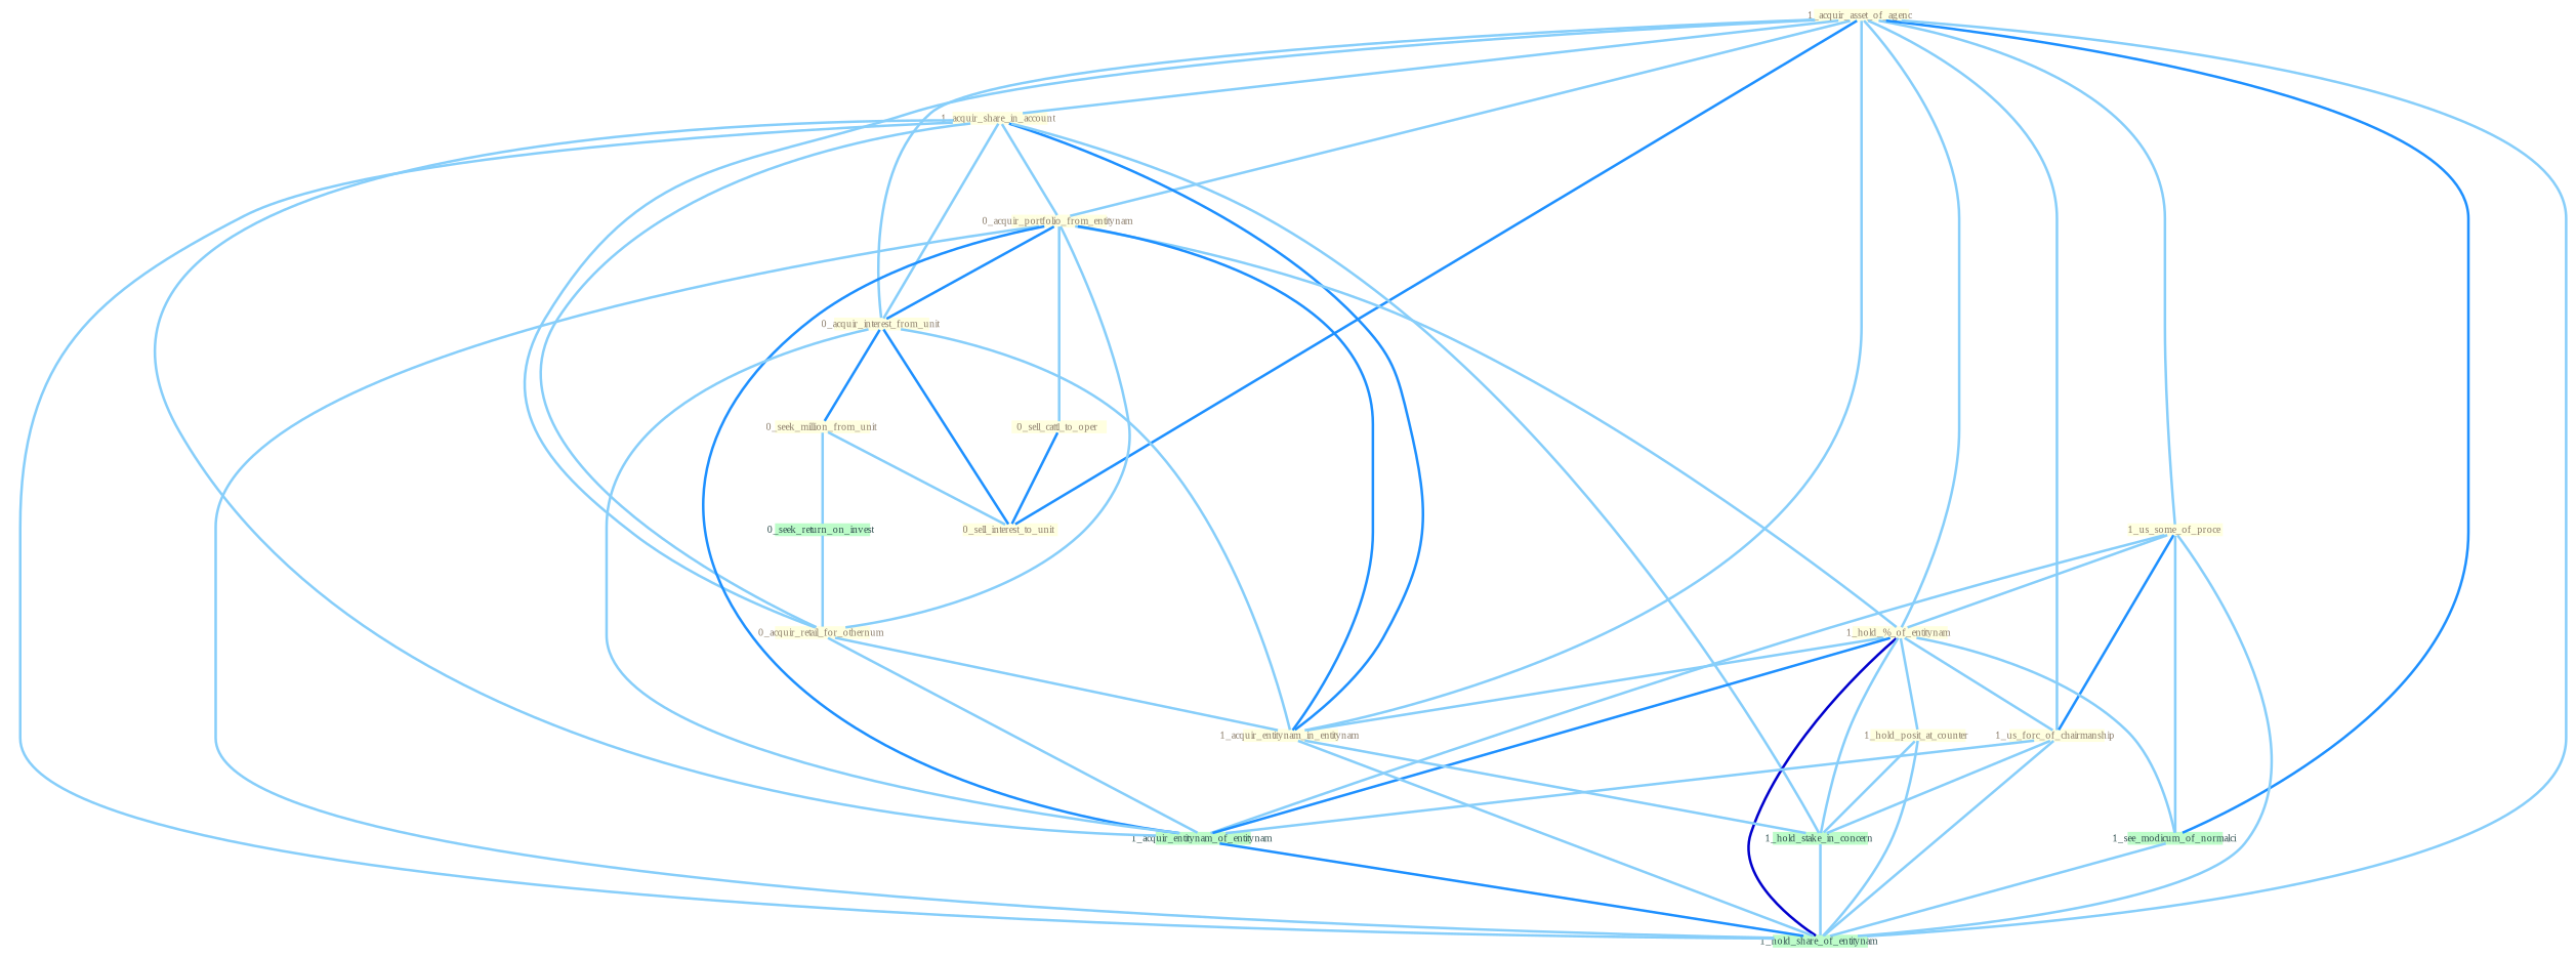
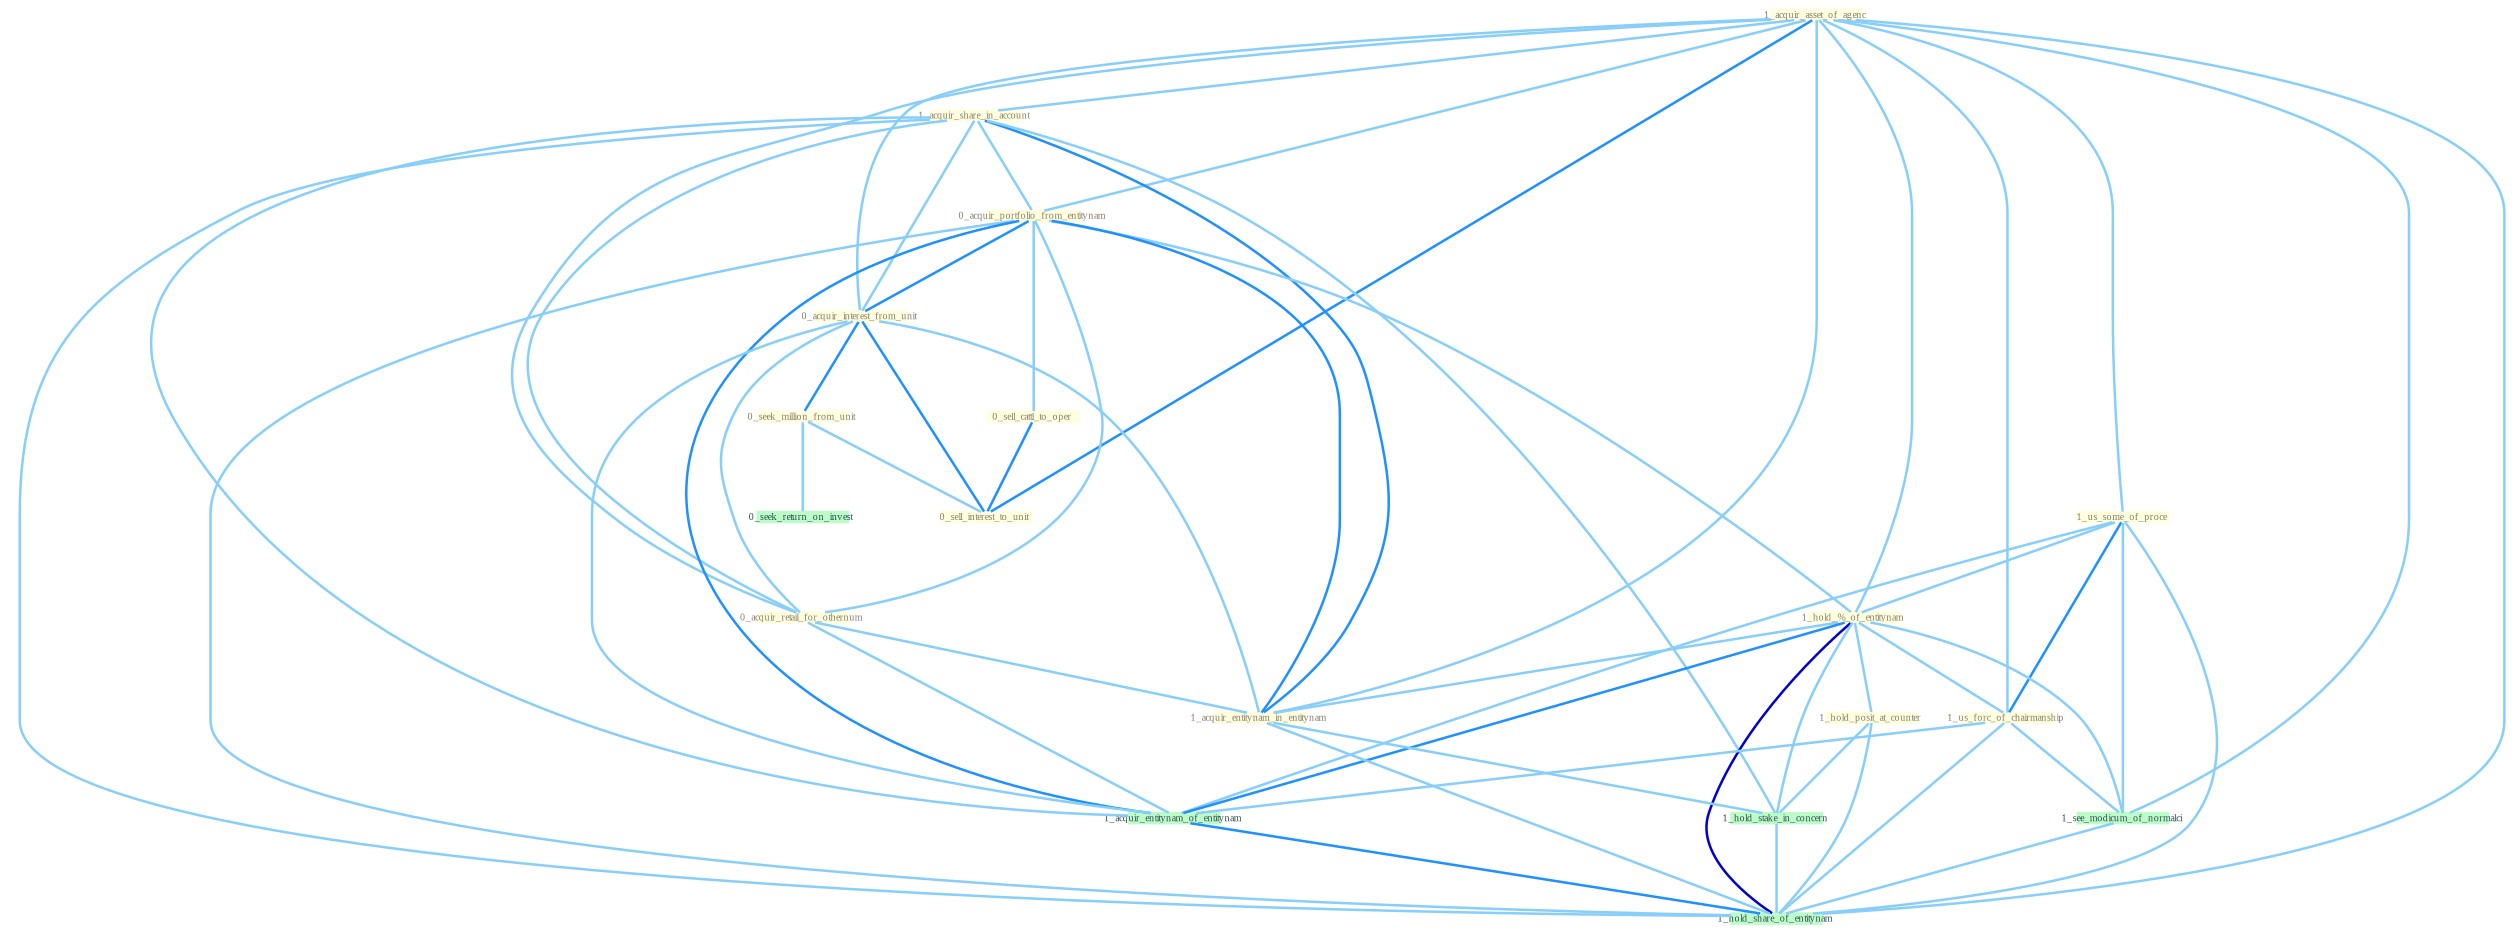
  graph {
    fontname="Liberation Serif"
    node [color="#ffffe0" fixedsize=true fontcolor="#8b7d6b" fontname="Liberation Serif" fontsize=4 shape=polygon style=filled]
    edge [color="#87cefa" fontname="Liberation Serif" w=1]
    "1_acquir_asset_of_agenc " [height=.06 width=.5]
    "1_acquir_share_in_account " [height=.06 width=.5]
    "0_acquir_portfolio_from_entitynam " [height=.06 width=.5]
    "0_acquir_interest_from_unit " [height=.06 width=.5]
    "1_us_some_of_proce " [height=.06 width=.5]
    "0_seek_million_from_unit " [height=.06 width=.5]
    "0_sell_cattl_to_oper " [height=.06 width=.5]
    "0_acquir_retail_for_othernum " [height=.06 width=.5]
    "1_hold_%_of_entitynam " [height=.06 width=.5]
    "1_hold_posit_at_counter " [height=.06 width=.5]
    "1_acquir_entitynam_in_entitynam " [height=.06 width=.5]
    "1_us_forc_of_chairmanship " [height=.06 width=.5]
    "0_sell_interest_to_unit " [height=.06 width=.5]
    "1_see_modicum_of_normalci " [color="#BDFCC9" fontcolor="#2f4f4f" height=.06 width=.5]
    "1_hold_share_of_entitynam " [color="#BDFCC9" fontcolor="#2f4f4f" height=.06 width=.5]
    "1_acquir_entitynam_of_entitynam " [color="#BDFCC9" fontcolor="#2f4f4f" height=.06 width=.5]
    "1_hold_stake_in_concern " [color="#BDFCC9" fontcolor="#2f4f4f" height=.06 width=.5]
    "0_seek_return_on_invest " [color="#BDFCC9" fontcolor="#2f4f4f" height=.06 width=.5]
    subgraph sub_1 {
      "1_acquir_asset_of_agenc "
      "1_acquir_share_in_account "
      "0_acquir_portfolio_from_entitynam "
      "0_acquir_interest_from_unit "
      "1_us_some_of_proce "
      "0_seek_million_from_unit "
      "0_sell_cattl_to_oper "
      "0_acquir_retail_for_othernum "
      "1_hold_%_of_entitynam "
      "1_hold_posit_at_counter "
      "1_acquir_entitynam_in_entitynam "
      "1_us_forc_of_chairmanship "
      "0_sell_interest_to_unit "
    }
    subgraph sub_2 {
    }
    "1_acquir_asset_of_agenc " -- "1_acquir_share_in_account "
    "1_acquir_asset_of_agenc " -- "0_acquir_portfolio_from_entitynam "
    "1_acquir_asset_of_agenc " -- "0_acquir_interest_from_unit "
    "1_acquir_asset_of_agenc " -- "1_us_some_of_proce "
    "1_acquir_asset_of_agenc " -- "0_acquir_retail_for_othernum "
    "1_acquir_asset_of_agenc " -- "1_hold_%_of_entitynam "
    "1_acquir_asset_of_agenc " -- "1_acquir_entitynam_in_entitynam "
    "1_acquir_asset_of_agenc " -- "1_us_forc_of_chairmanship "
    "1_acquir_asset_of_agenc " -- "0_sell_interest_to_unit " [color="#1e90ff" w=2]
-   "1_acquir_asset_of_agenc " -- "1_see_modicum_of_normalci " [color="#1e90ff"]
+   "1_acquir_asset_of_agenc " -- "1_see_modicum_of_normalci "
    "1_acquir_asset_of_agenc " -- "1_hold_share_of_entitynam "
    "1_acquir_share_in_account " -- "0_acquir_portfolio_from_entitynam "
    "1_acquir_share_in_account " -- "0_acquir_interest_from_unit "
    "1_acquir_share_in_account " -- "0_acquir_retail_for_othernum "
    "1_acquir_share_in_account " -- "1_acquir_entitynam_in_entitynam " [color="#1e90ff" w=2]
    "1_acquir_share_in_account " -- "1_hold_share_of_entitynam "
    "1_acquir_share_in_account " -- "1_acquir_entitynam_of_entitynam "
    "1_acquir_share_in_account " -- "1_hold_stake_in_concern "
    "0_acquir_portfolio_from_entitynam " -- "0_acquir_interest_from_unit " [color="#1e90ff" w=2]
    "0_acquir_portfolio_from_entitynam " -- "0_sell_cattl_to_oper "
    "0_acquir_portfolio_from_entitynam " -- "0_acquir_retail_for_othernum "
    "0_acquir_portfolio_from_entitynam " -- "1_hold_%_of_entitynam "
    "0_acquir_portfolio_from_entitynam " -- "1_acquir_entitynam_in_entitynam " [color="#1e90ff" w=2]
    "0_acquir_portfolio_from_entitynam " -- "1_hold_share_of_entitynam "
    "0_acquir_portfolio_from_entitynam " -- "1_acquir_entitynam_of_entitynam " [color="#1e90ff" w=2]
    "0_acquir_interest_from_unit " -- "0_seek_million_from_unit " [color="#1e90ff" w=2]
-   "0_seek_return_on_invest " -- "0_acquir_retail_for_othernum "
+   "0_acquir_interest_from_unit " -- "0_acquir_retail_for_othernum "
    "0_acquir_interest_from_unit " -- "1_acquir_entitynam_in_entitynam "
    "0_acquir_interest_from_unit " -- "0_sell_interest_to_unit " [color="#1e90ff" w=2]
    "0_acquir_interest_from_unit " -- "1_acquir_entitynam_of_entitynam "
    "1_us_some_of_proce " -- "1_hold_%_of_entitynam "
    "1_us_some_of_proce " -- "1_us_forc_of_chairmanship " [color="#1e90ff" w=2]
    "1_us_some_of_proce " -- "1_see_modicum_of_normalci "
    "1_us_some_of_proce " -- "1_hold_share_of_entitynam "
    "1_us_some_of_proce " -- "1_acquir_entitynam_of_entitynam "
    "0_seek_million_from_unit " -- "0_sell_interest_to_unit "
    "0_seek_million_from_unit " -- "0_seek_return_on_invest "
    "0_sell_cattl_to_oper " -- "0_sell_interest_to_unit " [color="#1e90ff" w=2]
    "0_acquir_retail_for_othernum " -- "1_acquir_entitynam_in_entitynam "
    "0_acquir_retail_for_othernum " -- "1_acquir_entitynam_of_entitynam "
    "1_hold_%_of_entitynam " -- "1_hold_posit_at_counter "
    "1_hold_%_of_entitynam " -- "1_acquir_entitynam_in_entitynam "
    "1_hold_%_of_entitynam " -- "1_us_forc_of_chairmanship "
    "1_hold_%_of_entitynam " -- "1_see_modicum_of_normalci "
    "1_hold_%_of_entitynam " -- "1_hold_share_of_entitynam " [color="#0000cd" w=3]
    "1_hold_%_of_entitynam " -- "1_acquir_entitynam_of_entitynam " [color="#1e90ff" w=2]
    "1_hold_%_of_entitynam " -- "1_hold_stake_in_concern "
    "1_hold_posit_at_counter " -- "1_hold_share_of_entitynam "
    "1_hold_posit_at_counter " -- "1_hold_stake_in_concern "
    "1_acquir_entitynam_in_entitynam " -- "1_hold_share_of_entitynam "
    "1_acquir_entitynam_in_entitynam " -- "1_hold_stake_in_concern "
-   "1_us_forc_of_chairmanship " -- "1_hold_stake_in_concern "
+   "1_us_forc_of_chairmanship " -- "1_see_modicum_of_normalci "
    "1_us_forc_of_chairmanship " -- "1_hold_share_of_entitynam "
    "1_us_forc_of_chairmanship " -- "1_acquir_entitynam_of_entitynam "
    "1_see_modicum_of_normalci " -- "1_hold_share_of_entitynam "
    "1_acquir_entitynam_of_entitynam " -- "1_hold_share_of_entitynam " [color="#1e90ff" w=2]
    "1_hold_stake_in_concern " -- "1_hold_share_of_entitynam "
  }
